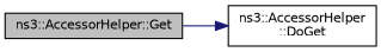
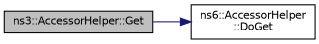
  digraph {
    rankdir=LR
    fontname="DejaVu Sans"
    node [color=black fontname="DejaVu Sans" fontsize=10 shape=record style=filled]
    n1 [fillcolor=grey75 fontcolor=black height=0.2 label="ns3::AccessorHelper::Get" width=0.4]
-   n2 [fillcolor=white height=0.2 label="ns3::AccessorHelper\l::DoGet" width=0.4]
+   n2 [fillcolor=white height=0.2 label="ns6::AccessorHelper\l::DoGet" width=0.4]
    n1 -> n2 [color=midnightblue fontname="DejaVu Sans" fontsize=10 labelfontname=Helvetica labelfontsize=10 style=solid]
  }
